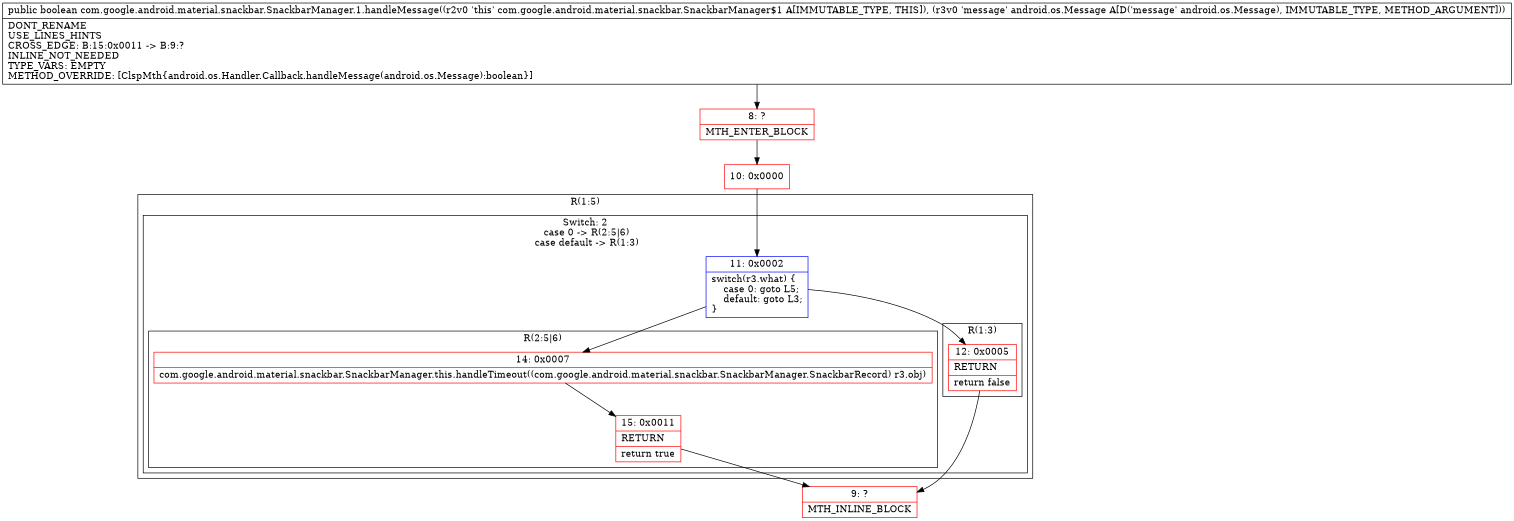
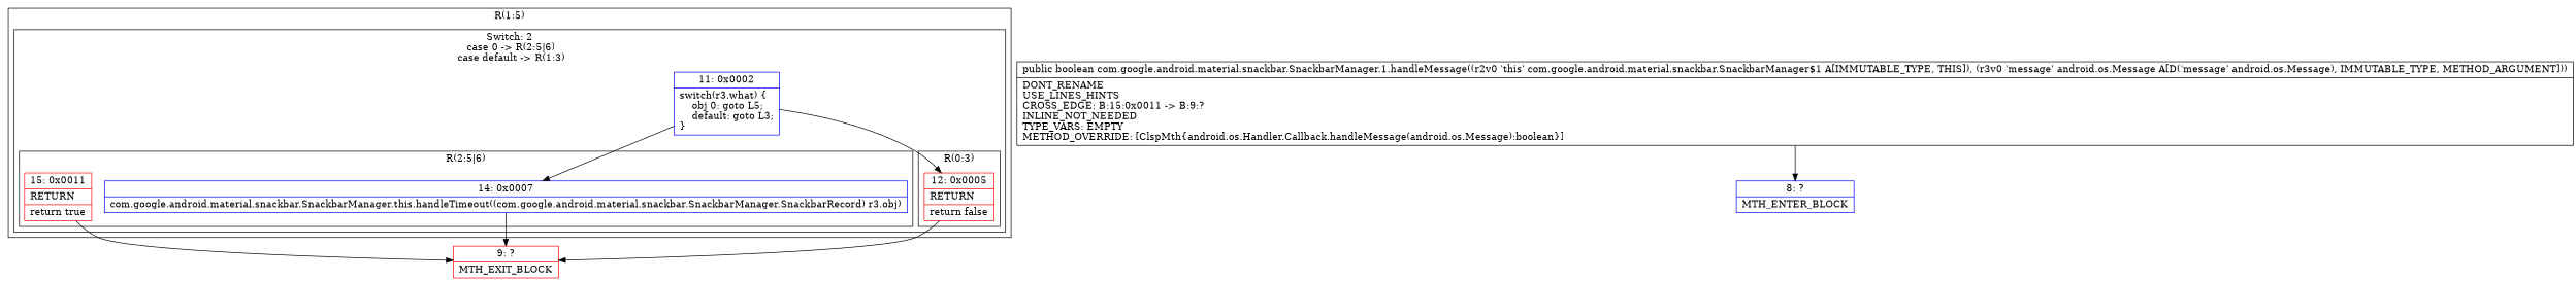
  digraph {
    node [color=red shape=record]
-   n1 [label="{14\:\ 0x0007|com.google.android.material.snackbar.SnackbarManager.this.handleTimeout((com.google.android.material.snackbar.SnackbarManager.SnackbarRecord) r3.obj)\l}"]
+   n1 [color=blue label="{14\:\ 0x0007|com.google.android.material.snackbar.SnackbarManager.this.handleTimeout((com.google.android.material.snackbar.SnackbarManager.SnackbarRecord) r3.obj)\l}"]
    n2 [label="{15\:\ 0x0011|RETURN\l|return true\l}"]
    n3 [label="{12\:\ 0x0005|RETURN\l|return false\l}"]
-   n4 [color=blue label="{11\:\ 0x0002|switch(r3.what) \{\l    case 0: goto L5;\l    default: goto L3;\l\}\l}"]
-   n5 [label="{9\:\ ?|MTH_INLINE_BLOCK\l}"]
-   n6 [label="{8\:\ ?|MTH_ENTER_BLOCK\l}"]
-   n7 [label="{10\:\ 0x0000}"]
+   n4 [color=blue label="{11\:\ 0x0002|switch(r3.what) \{\l    obj 0: goto L5;\l    default: goto L3;\l\}\l}"]
+   n5 [label="{9\:\ ?|MTH_EXIT_BLOCK\l}"]
+   n6 [color=blue label="{8\:\ ?|MTH_ENTER_BLOCK\l}"]
    n8 [label="{public boolean com.google.android.material.snackbar.SnackbarManager.1.handleMessage((r2v0 'this' com.google.android.material.snackbar.SnackbarManager$1 A[IMMUTABLE_TYPE, THIS]), (r3v0 'message' android.os.Message A[D('message' android.os.Message), IMMUTABLE_TYPE, METHOD_ARGUMENT]))  | DONT_RENAME\lUSE_LINES_HINTS\lCROSS_EDGE: B:15:0x0011 \-\> B:9:?\lINLINE_NOT_NEEDED\lTYPE_VARS: EMPTY\lMETHOD_OVERRIDE: [ClspMth\{android.os.Handler.Callback.handleMessage(android.os.Message):boolean\}]\l}" color=""]
    subgraph cluster_1 {
      label="R(1:5)"
      subgraph cluster_2 {
        label="Switch: 2\n case 0 -> R(2:5|6)\n case default -> R(1:3)"
        n4
        subgraph cluster_3 {
          label="R(2:5|6)"
          n1
          n2
        }
        subgraph cluster_4 {
-         label="R(1:3)"
+         label="R(0:3)"
          n3
        }
      }
    }
-   n1 -> n2
+   n1 -> n5
    n2 -> n5
    n3 -> n5
    n4 -> n1
    n4 -> n3
-   n6 -> n7
-   n7 -> n4
    n8 -> n6
  }
